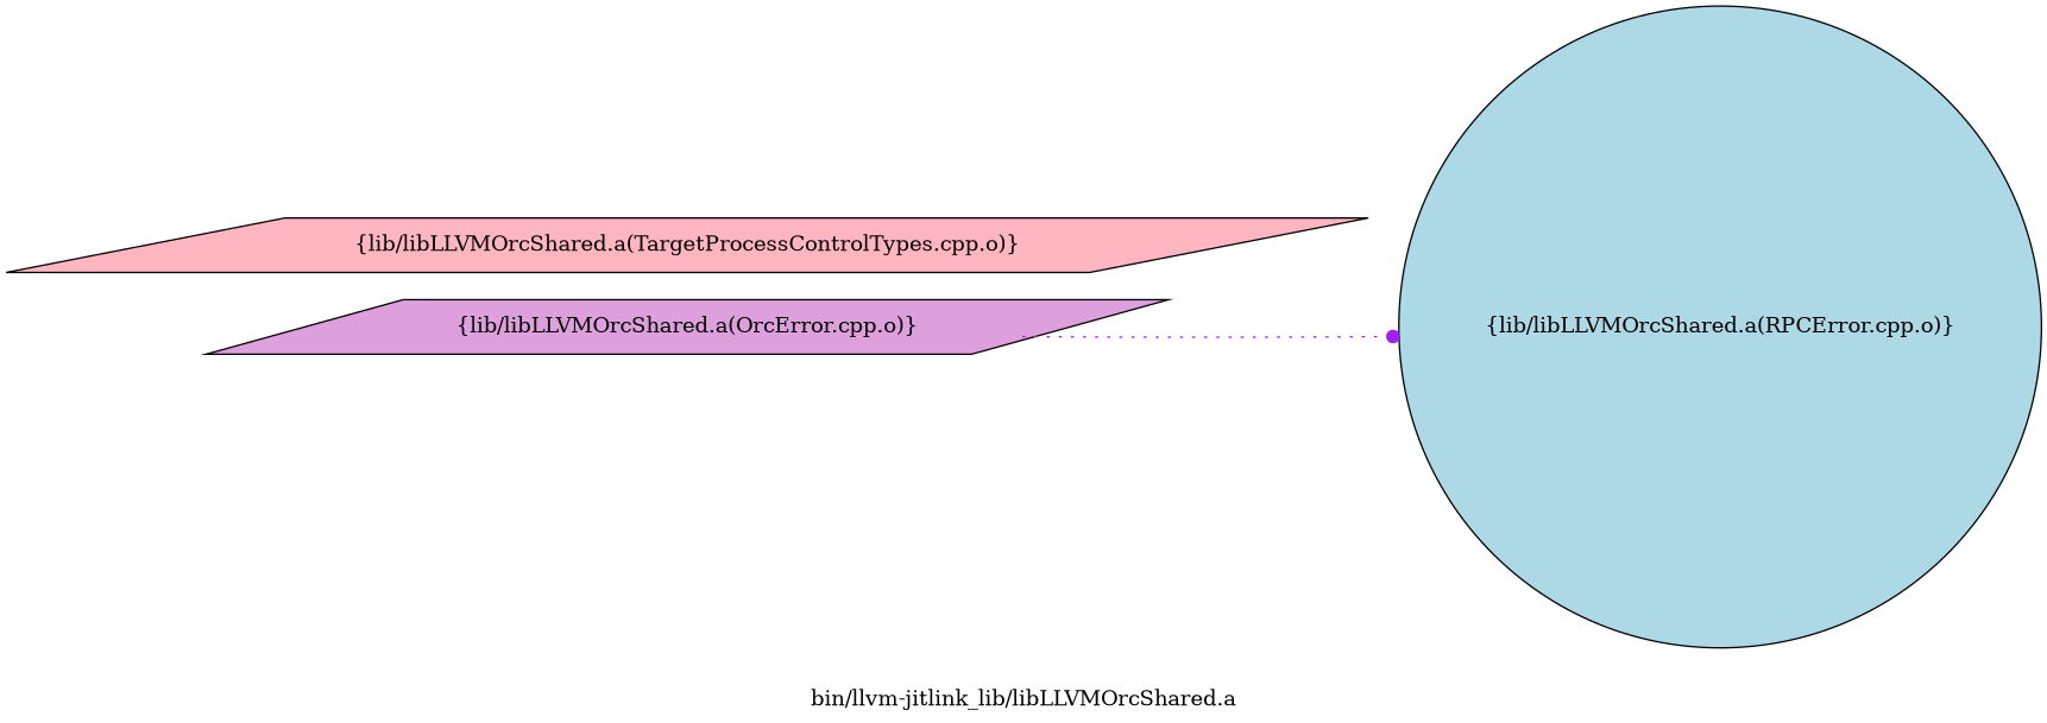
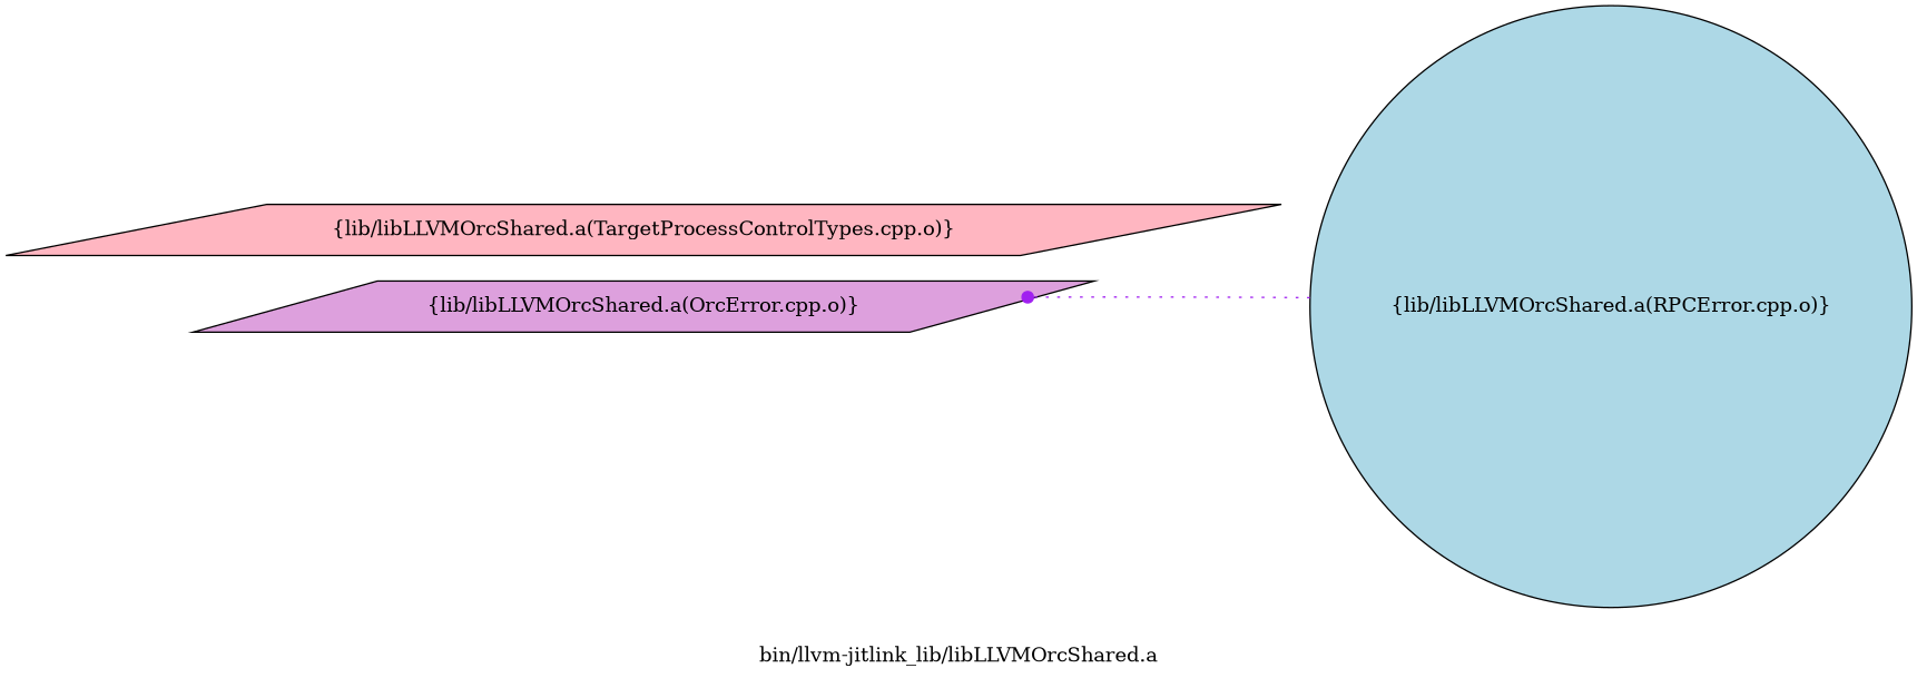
  digraph {
    label="bin/llvm-jitlink_lib/libLLVMOrcShared.a"
    rankdir=LR
    node [group=0 shape=parallelogram style=filled]
    n1 [label="{lib/libLLVMOrcShared.a(OrcError.cpp.o)}" fillcolor=plum]
    n2 [label="{lib/libLLVMOrcShared.a(RPCError.cpp.o)}" shape=circle fillcolor=lightblue]
    n3 [label="{lib/libLLVMOrcShared.a(TargetProcessControlTypes.cpp.o)}" fillcolor=lightpink]
-   n1 -> n2 [color=purple style=dotted arrowhead=dot]
+   n2 -> n1 [color=purple style=dotted arrowhead=dot]
  }
